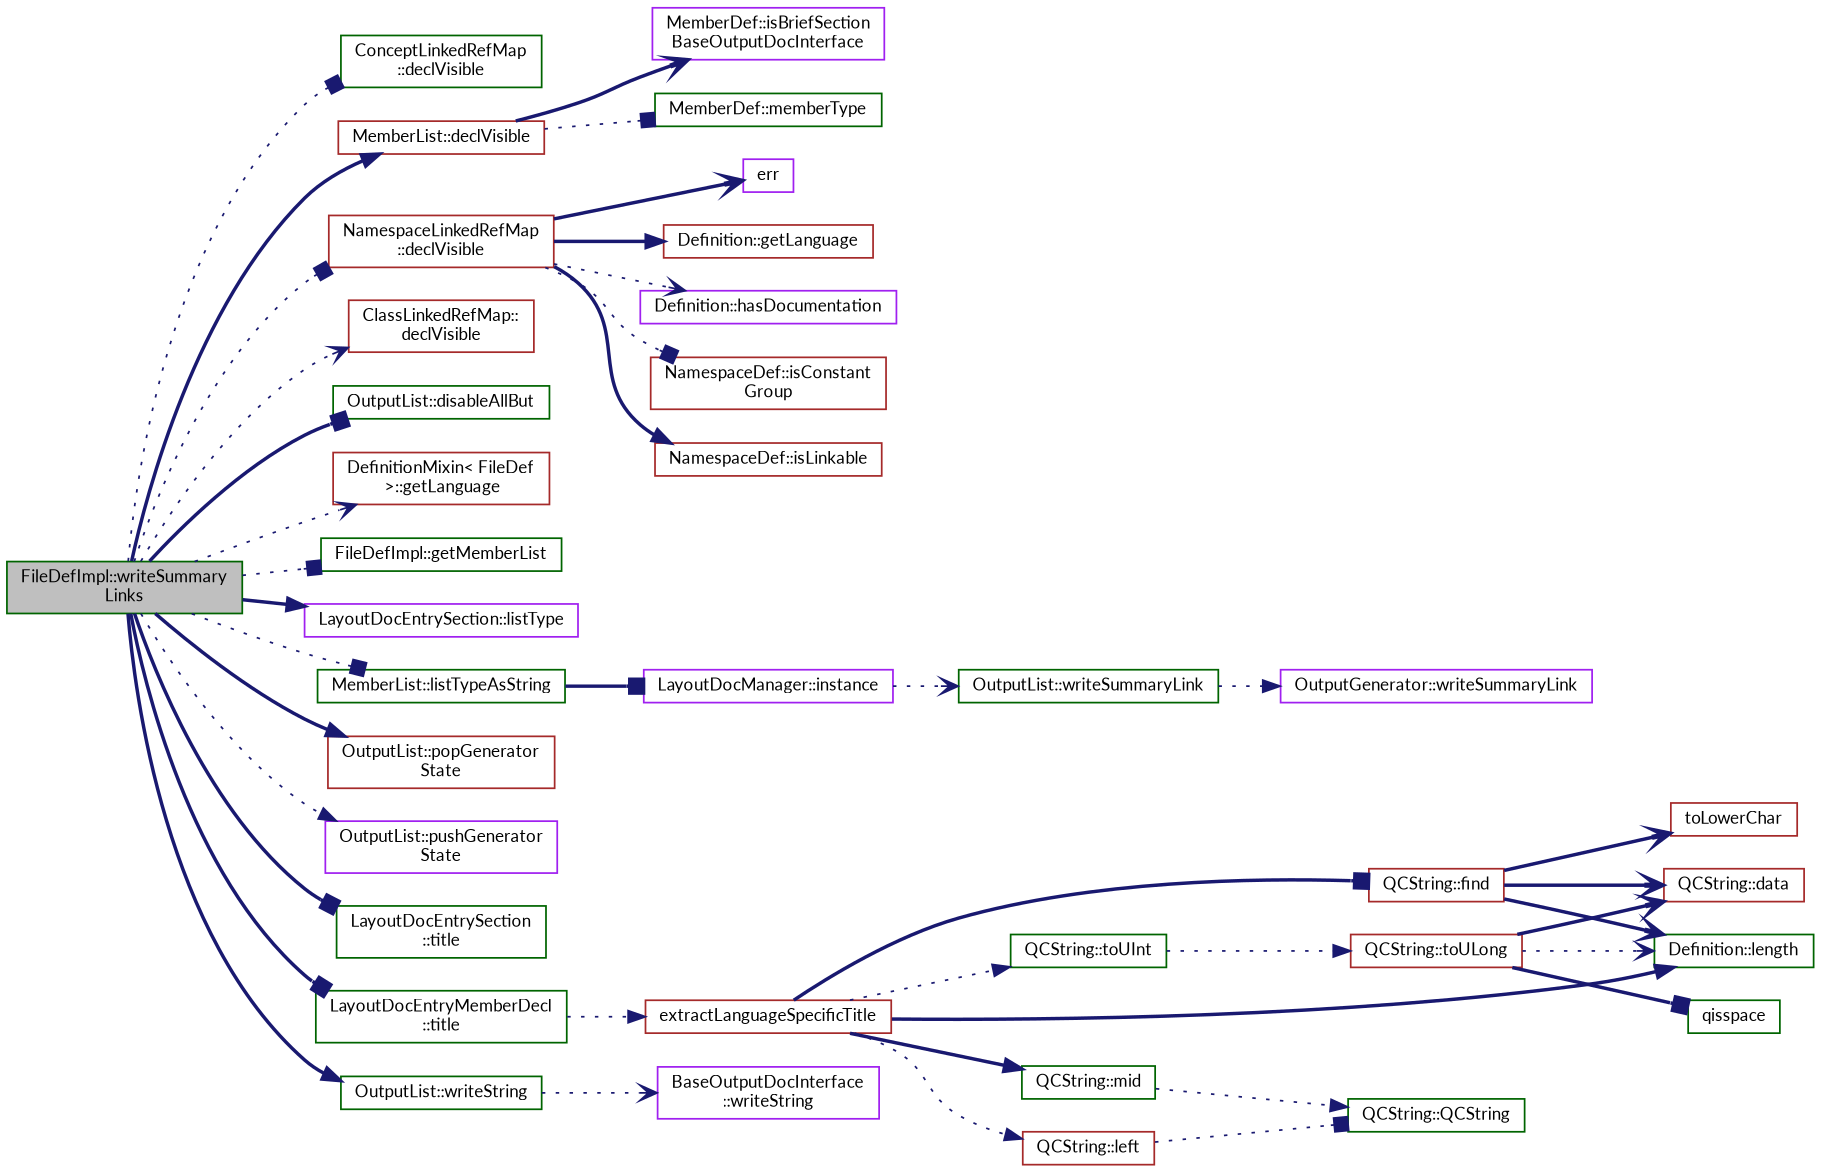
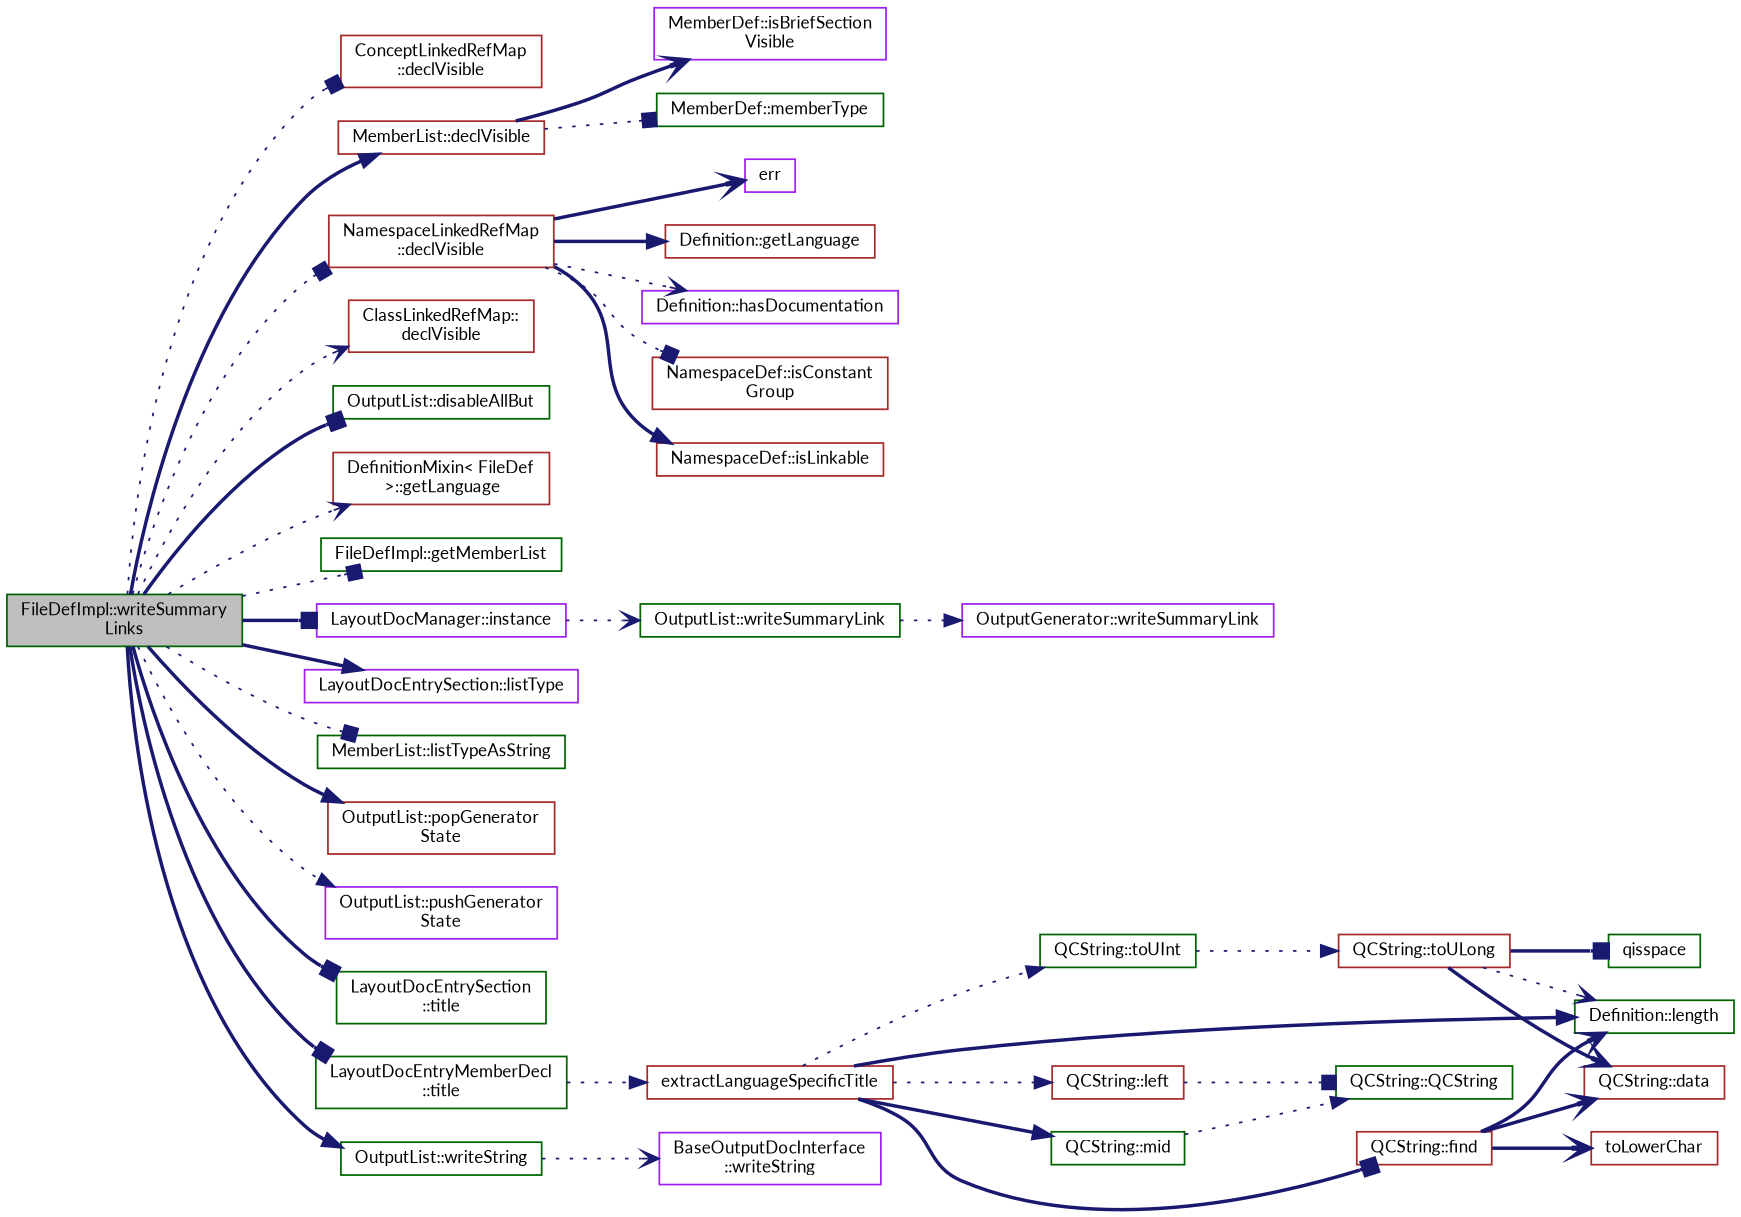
  digraph {
    fontname=Lato
    rankdir=LR
    node [color=brown fillcolor=white fontname=Lato fontsize=10 shape=record style=filled]
    edge [arrowhead=normal color=midnightblue fontname=Lato fontsize=10 labelfontname=Helvetica labelfontsize=10 style=dotted]
    n1 [color=darkgreen fillcolor=grey75 fontcolor=black height=0.2 label="FileDefImpl::writeSummary\lLinks" width=0.4]
-   n2 [color=darkgreen height=0.2 label="ConceptLinkedRefMap\l::declVisible" width=0.4]
+   n2 [height=0.2 label="ConceptLinkedRefMap\l::declVisible" width=0.4]
    n3 [height=0.2 label="MemberList::declVisible" width=0.4]
    n4 [height=0.2 label="NamespaceLinkedRefMap\l::declVisible" width=0.4]
    n5 [height=0.2 label="ClassLinkedRefMap::\ldeclVisible" width=0.4]
    n6 [color=darkgreen height=0.2 label="OutputList::disableAllBut" width=0.4]
    n7 [height=0.2 label="DefinitionMixin\< FileDef\l \>::getLanguage" width=0.4]
    n8 [color=darkgreen height=0.2 label="FileDefImpl::getMemberList" width=0.4]
    n9 [color=purple height=0.2 label="LayoutDocManager::instance" width=0.4]
    n10 [color=purple height=0.2 label="LayoutDocEntrySection::listType" width=0.4]
    n11 [color=darkgreen height=0.2 label="MemberList::listTypeAsString" width=0.4]
    n12 [height=0.2 label="OutputList::popGenerator\lState" width=0.4]
    n13 [color=purple height=0.2 label="OutputList::pushGenerator\lState" width=0.4]
    n14 [color=darkgreen height=0.2 label="LayoutDocEntrySection\l::title" width=0.4]
    n15 [color=darkgreen height=0.2 label="LayoutDocEntryMemberDecl\l::title" width=0.4]
    n16 [color=darkgreen height=0.2 label="OutputList::writeString" width=0.4]
-   n17 [color=purple height=0.2 label="MemberDef::isBriefSection\lBaseOutputDocInterface" width=0.4]
+   n17 [color=purple height=0.2 label="MemberDef::isBriefSection\lVisible" width=0.4]
    n18 [color=darkgreen height=0.2 label="MemberDef::memberType" width=0.4]
    n19 [color=purple height=0.2 label=err width=0.4]
    n20 [height=0.2 label="Definition::getLanguage" width=0.4]
    n21 [color=purple height=0.2 label="Definition::hasDocumentation" width=0.4]
    n22 [height=0.2 label="NamespaceDef::isConstant\lGroup" width=0.4]
    n23 [height=0.2 label="NamespaceDef::isLinkable" width=0.4]
    n24 [color=darkgreen height=0.2 label="OutputList::writeSummaryLink" width=0.4]
    n25 [height=0.2 label=extractLanguageSpecificTitle width=0.4]
    n26 [color=purple height=0.2 label="BaseOutputDocInterface\l::writeString" width=0.4]
    n27 [color=purple height=0.2 label="OutputGenerator::writeSummaryLink" width=0.4]
    n28 [height=0.2 label="QCString::find" width=0.4]
    n29 [color=darkgreen height=0.2 label="Definition::length" width=0.4]
    n30 [height=0.2 label="QCString::left" width=0.4]
    n31 [color=darkgreen height=0.2 label="QCString::mid" width=0.4]
    n32 [color=darkgreen height=0.2 label="QCString::toUInt" width=0.4]
    n33 [height=0.2 label="QCString::data" width=0.4]
    n34 [height=0.2 label=toLowerChar width=0.4]
    n35 [color=darkgreen height=0.2 label="QCString::QCString" width=0.4]
    n36 [height=0.2 label="QCString::toULong" width=0.4]
    n37 [color=darkgreen height=0.2 label=qisspace width=0.4]
    n1 -> n2 [arrowhead=box]
    n1 -> n3 [style=bold]
    n1 -> n4 [arrowhead=box]
    n1 -> n5 [arrowhead=vee]
    n1 -> n6 [arrowhead=box style=bold]
    n1 -> n7 [arrowhead=vee]
    n1 -> n8 [arrowhead=box]
-   n11 -> n9 [arrowhead=box style=bold]
+   n1 -> n9 [arrowhead=box style=bold]
    n1 -> n10 [style=bold]
    n1 -> n11 [arrowhead=box]
    n1 -> n12 [style=bold]
    n1 -> n13
    n1 -> n14 [arrowhead=box style=bold]
    n1 -> n15 [arrowhead=box style=bold]
    n1 -> n16 [style=bold]
    n3 -> n17 [arrowhead=vee style=bold]
    n3 -> n18 [arrowhead=box]
    n4 -> n19 [arrowhead=vee style=bold]
    n4 -> n20 [style=bold]
    n4 -> n21 [arrowhead=vee]
    n4 -> n22 [arrowhead=box]
    n4 -> n23 [style=bold]
    n9 -> n24 [arrowhead=vee]
    n15 -> n25
    n16 -> n26 [arrowhead=vee]
    n24 -> n27
    n25 -> n28 [arrowhead=box style=bold]
    n25 -> n29 [style=bold]
    n25 -> n30
    n25 -> n31 [style=bold]
    n25 -> n32
    n28 -> n29 [arrowhead=vee style=bold]
    n28 -> n33 [arrowhead=vee style=bold]
    n28 -> n34 [arrowhead=vee style=bold]
    n30 -> n35 [arrowhead=box]
    n31 -> n35
    n32 -> n36
    n36 -> n29 [arrowhead=vee]
    n36 -> n33 [arrowhead=vee style=bold]
    n36 -> n37 [arrowhead=box style=bold]
  }
